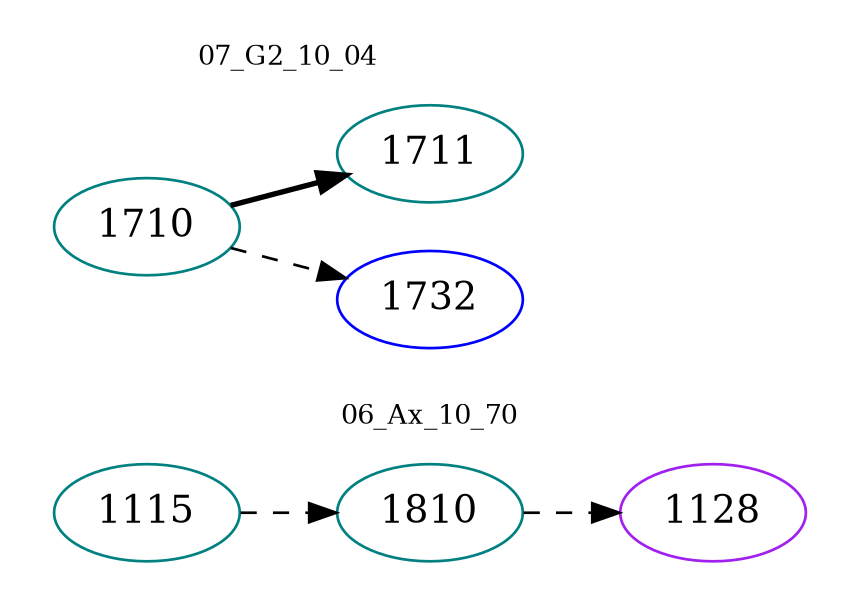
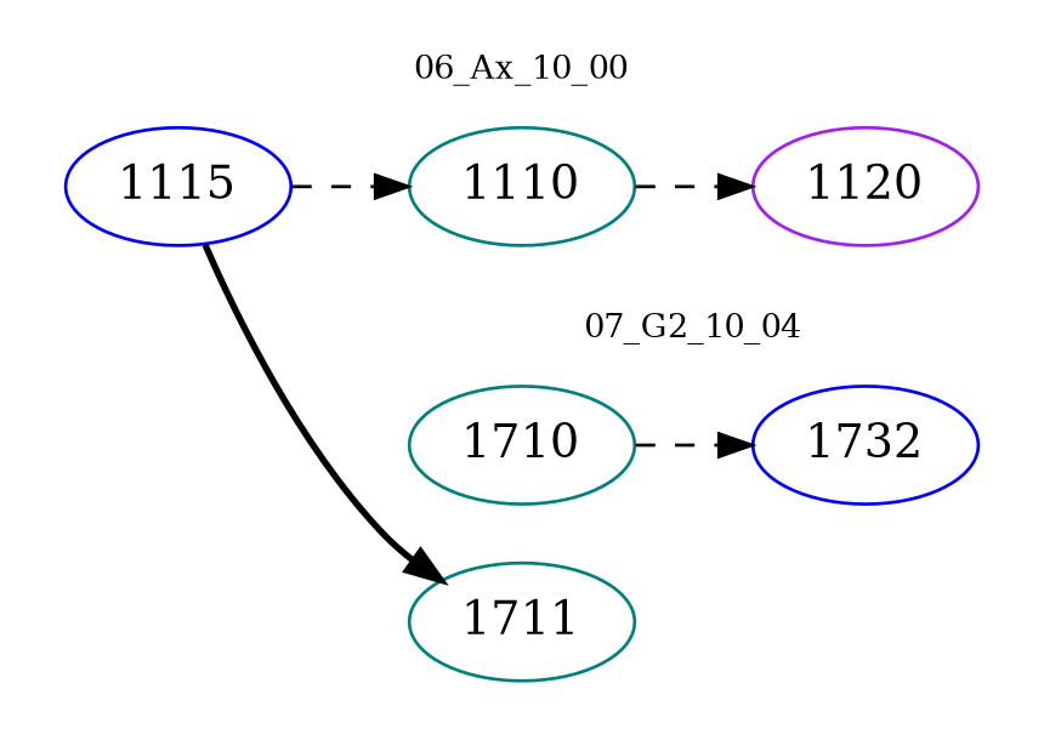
  digraph {
    rankdir=LR
    node [color=teal]
    edge [color=black style=dashed]
-   n1 [label=1115]
-   n2 [label=1810]
-   n3 [color=purple label=1128]
+   n1 [color=blue label=1115]
+   n2 [label=1110]
+   n3 [color=purple label=1120]
    n4 [label=1710]
    n5 [color=blue label=1732]
    n6 [label=1711]
    subgraph cluster_1 {
      color=white
      fontsize=10
-     label="06_Ax_10_70"
+     label="06_Ax_10_00"
      n1
      n2
      n3
    }
    subgraph cluster_2 {
      color=white
      fontsize=10
      label="07_G2_10_04"
      n4
      n5
      n6
    }
    n1 -> n2
    n2 -> n3
    n4 -> n5
-   n4 -> n6 [style=bold]
+   n1 -> n6 [style=bold]
  }
